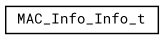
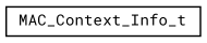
  digraph {
    rankdir=LR
    fontname="Roboto Mono"
-   n1 [color=black fillcolor=white fontname="Roboto Mono" fontsize=10 height=0.2 label=MAC_Info_Info_t shape=record style=filled width=0.4]
+   n1 [color=black fillcolor=white fontname="Roboto Mono" fontsize=10 height=0.2 label=MAC_Context_Info_t shape=record style=filled width=0.4]
  }
